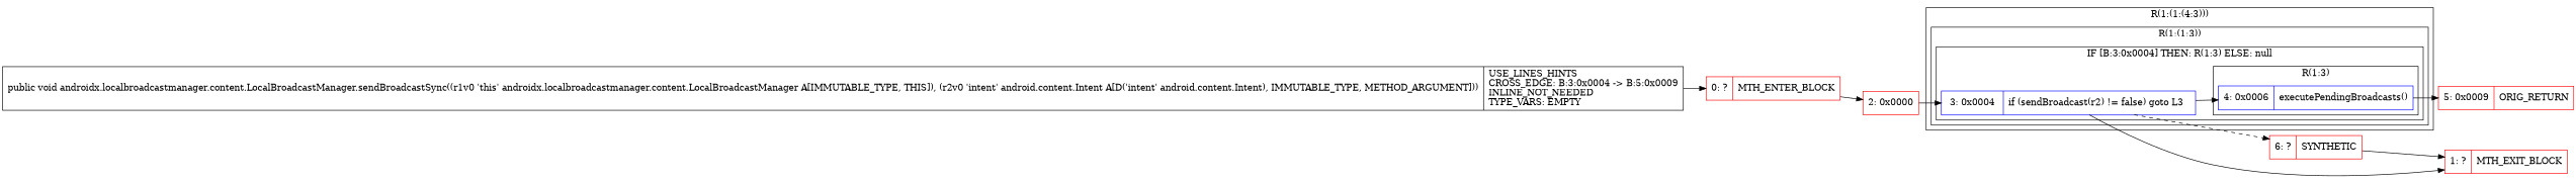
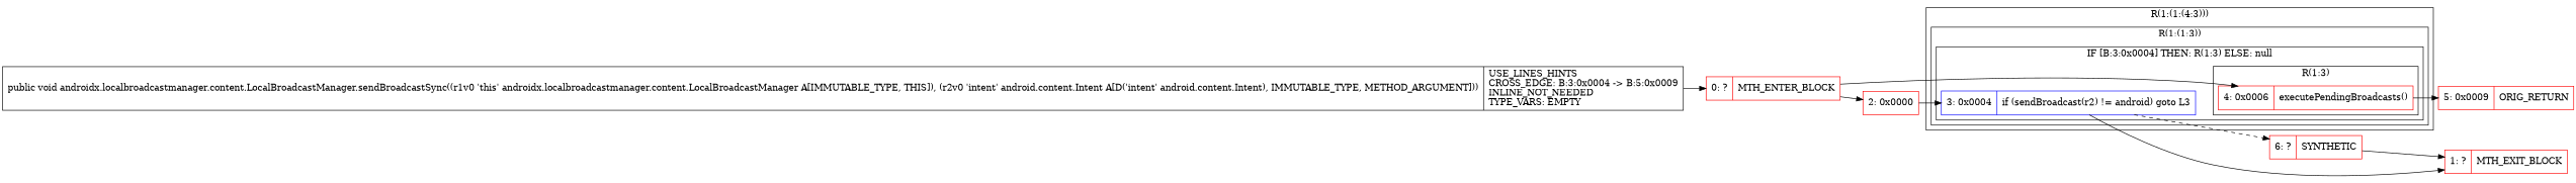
  digraph {
    rankdir=LR
    node [color=red shape=record]
-   n1 [color=blue label="{4\:\ 0x0006|executePendingBroadcasts()\l}"]
-   n2 [color=blue label="{3\:\ 0x0004|if (sendBroadcast(r2) != false) goto L3\l}"]
+   n1 [label="{4\:\ 0x0006|executePendingBroadcasts()\l}"]
+   n2 [color=blue label="{3\:\ 0x0004|if (sendBroadcast(r2) != android) goto L3\l}"]
    n3 [label="{5\:\ 0x0009|ORIG_RETURN\l}"]
    n4 [label="{6\:\ ?|SYNTHETIC\l}"]
    n5 [label="{1\:\ ?|MTH_EXIT_BLOCK\l}"]
    n6 [label="{0\:\ ?|MTH_ENTER_BLOCK\l}"]
    n7 [label="{2\:\ 0x0000}"]
    n8 [label="{public void androidx.localbroadcastmanager.content.LocalBroadcastManager.sendBroadcastSync((r1v0 'this' androidx.localbroadcastmanager.content.LocalBroadcastManager A[IMMUTABLE_TYPE, THIS]), (r2v0 'intent' android.content.Intent A[D('intent' android.content.Intent), IMMUTABLE_TYPE, METHOD_ARGUMENT]))  | USE_LINES_HINTS\lCROSS_EDGE: B:3:0x0004 \-\> B:5:0x0009\lINLINE_NOT_NEEDED\lTYPE_VARS: EMPTY\l}" color=""]
    subgraph cluster_1 {
      label="R(1:(1:(4:3)))"
      subgraph cluster_2 {
        label="R(1:(1:3))"
        subgraph cluster_3 {
          label="IF [B:3:0x0004] THEN: R(1:3) ELSE: null"
          n2
          subgraph cluster_4 {
            label="R(1:3)"
            n1
          }
        }
      }
    }
    n1 -> n3
-   n2 -> n1
+   n6 -> n1
    n2 -> n4 [style=dashed]
    n2 -> n5
    n4 -> n5
    n6 -> n7
    n7 -> n2
    n8 -> n6
  }
